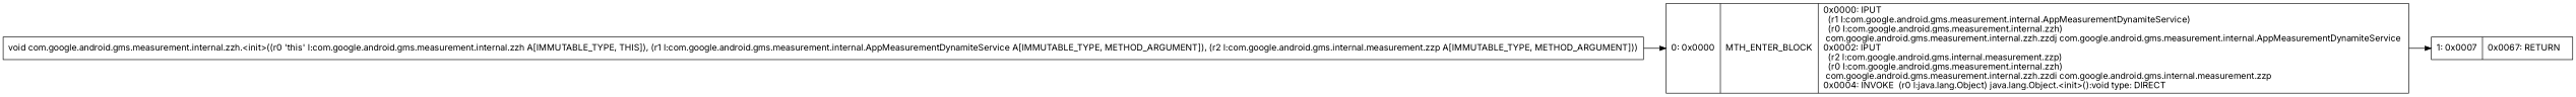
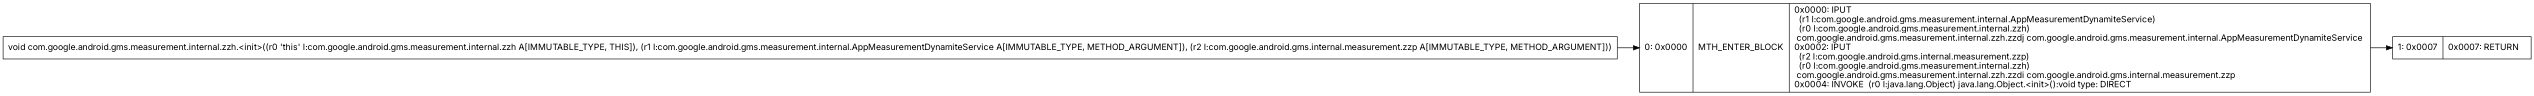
  digraph {
    rankdir=LR
    fontname=Inter
    node [shape=record fontname=Inter]
    edge [fontname=Inter]
    n1 [label="{0\:\ 0x0000|MTH_ENTER_BLOCK\l|0x0000: IPUT  \l  (r1 I:com.google.android.gms.measurement.internal.AppMeasurementDynamiteService)\l  (r0 I:com.google.android.gms.measurement.internal.zzh)\l com.google.android.gms.measurement.internal.zzh.zzdj com.google.android.gms.measurement.internal.AppMeasurementDynamiteService \l0x0002: IPUT  \l  (r2 I:com.google.android.gms.internal.measurement.zzp)\l  (r0 I:com.google.android.gms.measurement.internal.zzh)\l com.google.android.gms.measurement.internal.zzh.zzdi com.google.android.gms.internal.measurement.zzp \l0x0004: INVOKE  (r0 I:java.lang.Object) java.lang.Object.\<init\>():void type: DIRECT \l}"]
-   n2 [label="{1\:\ 0x0007|0x0067: RETURN   \l}"]
+   n2 [label="{1\:\ 0x0007|0x0007: RETURN   \l}"]
    n3 [label="{void com.google.android.gms.measurement.internal.zzh.\<init\>((r0 'this' I:com.google.android.gms.measurement.internal.zzh A[IMMUTABLE_TYPE, THIS]), (r1 I:com.google.android.gms.measurement.internal.AppMeasurementDynamiteService A[IMMUTABLE_TYPE, METHOD_ARGUMENT]), (r2 I:com.google.android.gms.internal.measurement.zzp A[IMMUTABLE_TYPE, METHOD_ARGUMENT])) }"]
    n1 -> n2
    n3 -> n1
  }
